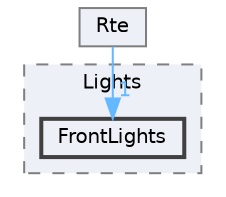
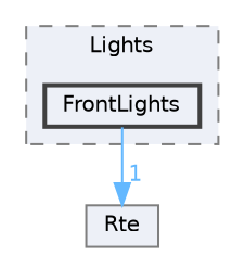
  digraph {
    compound=true
    node [fillcolor="#edf0f7" fontname=Helvetica fontsize=10 shape=box]
    n1 [color=grey25 height=0.2 label=FrontLights style="filled,bold" width=0.4]
    n2 [color=grey50 height=0.2 label=Rte style=filled width=0.4]
    subgraph cluster_1 {
      bgcolor="#edf0f7"
      fontname=Helvetica
      fontsize=10
      label=Lights
      pencolor=grey50
      style="filled,dashed"
      n1
    }
-   n2 -> n1 [color=steelblue1 fontcolor=steelblue1 fontname=Helvetica fontsize=10 headlabel=1 labeldistance=1.5 labelfontname=Helvetica labelfontsize=10]
+   n1 -> n2 [color=steelblue1 fontcolor=steelblue1 fontname=Helvetica fontsize=10 headlabel=1 labeldistance=1.5 labelfontname=Helvetica labelfontsize=10]
  }
